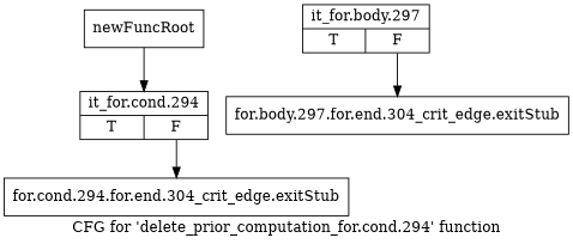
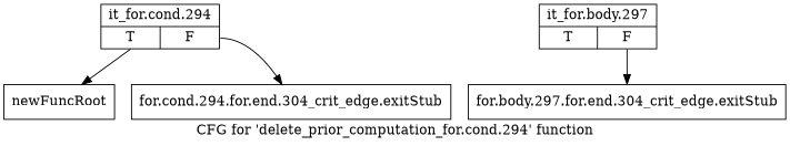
  digraph {
    label="CFG for 'delete_prior_computation_for.cond.294' function"
    node [shape=record]
    edge [tailport=s1]
    n1 [label="{newFuncRoot}"]
    n2 [label="{it_for.cond.294|{<s0>T|<s1>F}}"]
    n3 [label="{for.cond.294.for.end.304_crit_edge.exitStub}"]
    n4 [label="{it_for.body.297|{<s0>T|<s1>F}}"]
    n5 [label="{for.body.297.for.end.304_crit_edge.exitStub}"]
-   n1 -> n2 [tailport=""]
+   n2 -> n1 [tailport=""]
    n2 -> n3
    n4 -> n5
  }
